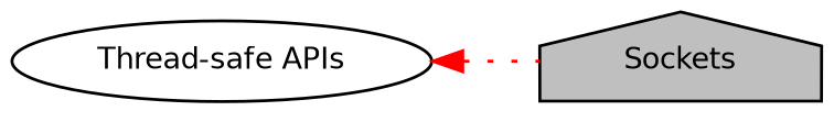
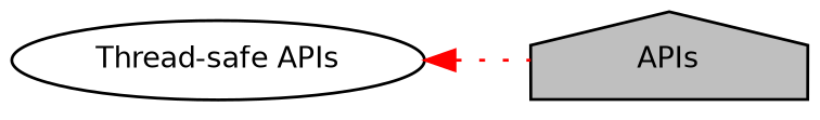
  digraph {
    rankdir=LR
    node [color=black fontname=Helvetica fontsize=10 style=filled]
-   n1 [fillcolor=grey75 fontcolor=black height=0.2 label=Sockets shape=house width=0.4]
+   n1 [fillcolor=grey75 fontcolor=black height=0.2 label=APIs shape=house width=0.4]
    n2 [fillcolor=white height=0.2 label="Thread-safe APIs" shape=ellipse width=0.4]
    n2 -> n1 [dir=back fontname=Helvetica fontsize=10 labelfontname=Helvetica labelfontsize=10 shape=plaintext style=dotted color=red]
  }
